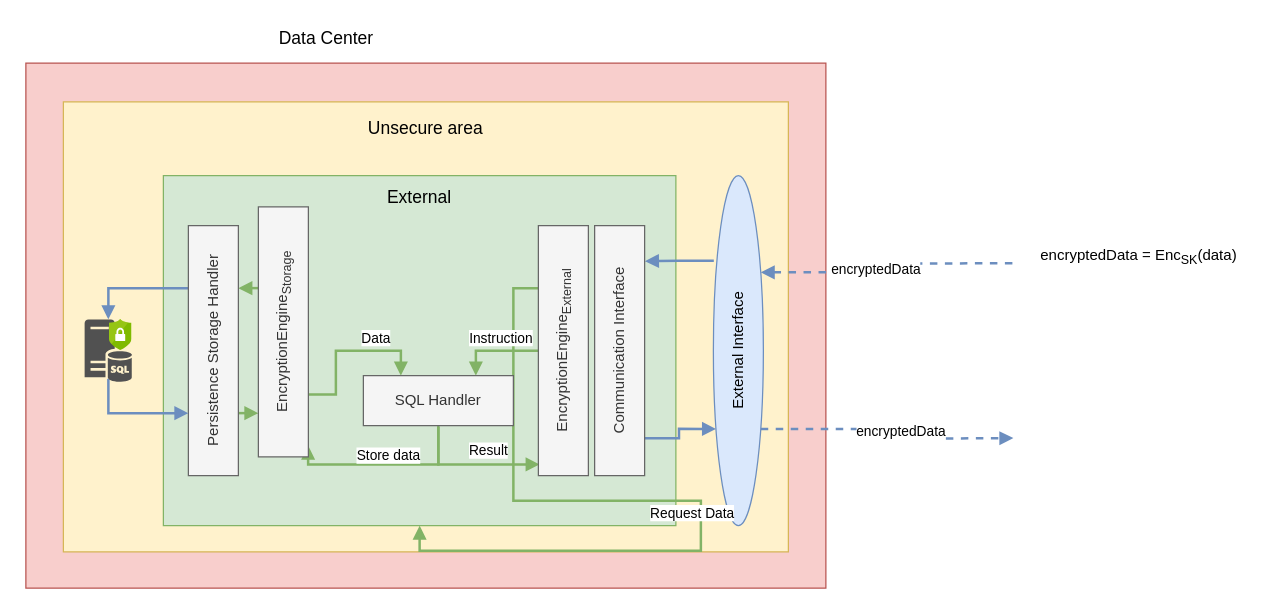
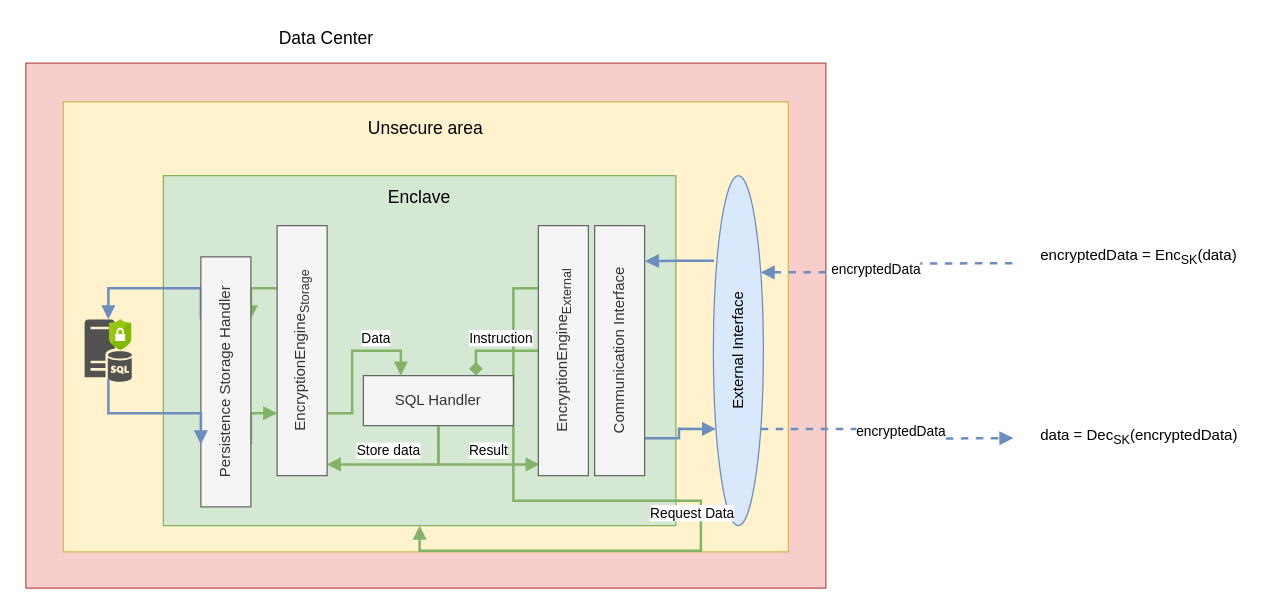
  <mxCell id="0" />
  <mxCell id="1" parent="0" />
  <mxCell id="2" value="" style="rounded=0;whiteSpace=wrap;html=1;fillColor=#f8cecc;strokeColor=#b85450;" vertex="1" parent="1"><mxGeometry x="20" y="50" width="640" height="420" as="geometry" /></mxCell>
  <mxCell id="3" value="&lt;font style=&quot;font-size: 14px&quot;&gt;Unsecure area&lt;br&gt;&lt;br&gt;&lt;br&gt;&lt;br&gt;&lt;br&gt;&lt;br&gt;&lt;br&gt;&lt;br&gt;&lt;br&gt;&lt;br&gt;&lt;br&gt;&lt;br&gt;&lt;br&gt;&lt;br&gt;&lt;br&gt;&lt;br&gt;&lt;br&gt;&lt;br&gt;&lt;br&gt;&lt;br&gt;&lt;/font&gt;" style="rounded=0;whiteSpace=wrap;html=1;fillColor=#fff2cc;strokeColor=#d6b656;" vertex="1" parent="1"><mxGeometry x="50" y="81" width="580" height="360" as="geometry" /></mxCell>
- <mxCell id="4" value="&lt;p&gt;External&lt;/p&gt;&lt;p&gt;&lt;br&gt;&lt;/p&gt;&lt;p&gt;&lt;br&gt;&lt;/p&gt;&lt;p&gt;&lt;br&gt;&lt;/p&gt;&lt;p&gt;&lt;br&gt;&lt;/p&gt;&lt;p&gt;&lt;br&gt;&lt;/p&gt;&lt;p&gt;&lt;br&gt;&lt;/p&gt;&lt;p&gt;&lt;br&gt;&lt;/p&gt;&lt;p&gt;&lt;br&gt;&lt;/p&gt;" style="rounded=0;whiteSpace=wrap;html=1;fontSize=14;fillColor=#d5e8d4;strokeColor=#82b366;" vertex="1" parent="1"><mxGeometry x="130" y="140" width="410" height="280" as="geometry" /></mxCell>
+ <mxCell id="4" value="&lt;p&gt;Enclave&lt;/p&gt;&lt;p&gt;&lt;br&gt;&lt;/p&gt;&lt;p&gt;&lt;br&gt;&lt;/p&gt;&lt;p&gt;&lt;br&gt;&lt;/p&gt;&lt;p&gt;&lt;br&gt;&lt;/p&gt;&lt;p&gt;&lt;br&gt;&lt;/p&gt;&lt;p&gt;&lt;br&gt;&lt;/p&gt;&lt;p&gt;&lt;br&gt;&lt;/p&gt;&lt;p&gt;&lt;br&gt;&lt;/p&gt;" style="rounded=0;whiteSpace=wrap;html=1;fontSize=14;fillColor=#d5e8d4;strokeColor=#82b366;" vertex="1" parent="1"><mxGeometry x="130" y="140" width="410" height="280" as="geometry" /></mxCell>
  <mxCell id="5" value="Data Center" style="text;html=1;align=center;verticalAlign=middle;resizable=0;points=[];autosize=1;fontSize=14;" vertex="1" parent="1"><mxGeometry x="215" y="20" width="90" height="20" as="geometry" /></mxCell>
  <mxCell id="6" value="encryptedData" style="edgeStyle=orthogonalEdgeStyle;rounded=0;orthogonalLoop=1;jettySize=auto;html=1;exitX=1;exitY=0.25;exitDx=0;exitDy=0;startArrow=block;startFill=1;endArrow=none;endFill=0;strokeWidth=2;dashed=1;fillColor=#dae8fc;strokeColor=#6c8ebf;" edge="1" parent="1" source="9"><mxGeometry y="10" relative="1" as="geometry"><mxPoint x="810" y="210" as="targetPoint" /><mxPoint as="offset" /></mxGeometry></mxCell>
  <mxCell id="7" value="encryptedData" style="edgeStyle=orthogonalEdgeStyle;rounded=0;orthogonalLoop=1;jettySize=auto;html=1;exitX=1;exitY=0.75;exitDx=0;exitDy=0;dashed=1;startArrow=none;startFill=0;endArrow=block;endFill=1;strokeWidth=2;fillColor=#dae8fc;strokeColor=#6c8ebf;" edge="1" parent="1" source="9"><mxGeometry x="0.003" y="10" relative="1" as="geometry"><mxPoint x="810" y="350" as="targetPoint" /><mxPoint as="offset" /></mxGeometry></mxCell>
  <mxCell id="8" style="edgeStyle=orthogonalEdgeStyle;rounded=0;orthogonalLoop=1;jettySize=auto;html=1;exitX=0.009;exitY=0.243;exitDx=0;exitDy=0;entryX=1.007;entryY=0.142;entryDx=0;entryDy=0;entryPerimeter=0;startArrow=none;startFill=0;endArrow=block;endFill=1;strokeWidth=2;exitPerimeter=0;fillColor=#dae8fc;strokeColor=#6c8ebf;" edge="1" parent="1" source="9" target="12"><mxGeometry relative="1" as="geometry"><Array as="points"><mxPoint x="543" y="208" /></Array></mxGeometry></mxCell>
  <mxCell id="9" value="External Interface" style="ellipse;whiteSpace=wrap;html=1;horizontal=0;fillColor=#dae8fc;strokeColor=#6c8ebf;" vertex="1" parent="1"><mxGeometry x="570" y="140" width="40" height="280" as="geometry" /></mxCell>
  <mxCell id="10" value="encryptedData = Enc&lt;sub&gt;SK&lt;/sub&gt;(data)" style="text;html=1;" vertex="1" parent="1"><mxGeometry x="830" y="190" width="170" height="30" as="geometry" /></mxCell>
  <mxCell id="11" style="edgeStyle=orthogonalEdgeStyle;rounded=0;orthogonalLoop=1;jettySize=auto;html=1;exitX=0.98;exitY=0.85;exitDx=0;exitDy=0;entryX=0;entryY=0.75;entryDx=0;entryDy=0;startArrow=none;startFill=0;endArrow=block;endFill=1;strokeWidth=2;exitPerimeter=0;fillColor=#dae8fc;strokeColor=#6c8ebf;" edge="1" parent="1" source="12" target="9"><mxGeometry relative="1" as="geometry" /></mxCell>
  <mxCell id="12" value="Communication Interface" style="rounded=0;whiteSpace=wrap;html=1;fillColor=#f5f5f5;strokeColor=#666666;fontColor=#333333;horizontal=0;" vertex="1" parent="1"><mxGeometry x="475" y="180" width="40" height="200" as="geometry" /></mxCell>
  <mxCell id="13" value="Request Data" style="edgeStyle=orthogonalEdgeStyle;rounded=0;orthogonalLoop=1;jettySize=auto;html=1;exitX=0;exitY=0.25;exitDx=0;exitDy=0;startArrow=none;startFill=0;endArrow=block;endFill=1;strokeWidth=2;fillColor=#d5e8d4;strokeColor=#82b366;" edge="1" parent="1" source="16" target="4"><mxGeometry x="0.065" y="-10" relative="1" as="geometry"><mxPoint x="290" y="230" as="targetPoint" /><mxPoint as="offset" /></mxGeometry></mxCell>
- <mxCell id="14" value="Instruction" style="edgeStyle=orthogonalEdgeStyle;rounded=0;orthogonalLoop=1;jettySize=auto;html=1;exitX=0;exitY=0.5;exitDx=0;exitDy=0;entryX=0.75;entryY=0;entryDx=0;entryDy=0;startArrow=none;startFill=0;endArrow=block;endFill=1;strokeWidth=2;fillColor=#d5e8d4;strokeColor=#82b366;" edge="1" parent="1" source="16" target="27"><mxGeometry x="-0.141" y="-10" relative="1" as="geometry"><mxPoint as="offset" /></mxGeometry></mxCell>
+ <mxCell id="14" value="Instruction" style="edgeStyle=orthogonalEdgeStyle;rounded=0;orthogonalLoop=1;jettySize=auto;html=1;exitX=0;exitY=0.5;exitDx=0;exitDy=0;entryX=0.75;entryY=0;entryDx=0;entryDy=0;startArrow=none;startFill=0;endArrow=diamond;endFill=1;strokeWidth=2;fillColor=#d5e8d4;strokeColor=#82b366;" edge="1" parent="1" source="16" target="27"><mxGeometry x="-0.141" y="-10" relative="1" as="geometry"><mxPoint as="offset" /></mxGeometry></mxCell>
  <mxCell id="15" value="Result" style="edgeStyle=orthogonalEdgeStyle;rounded=0;orthogonalLoop=1;jettySize=auto;html=1;entryX=0.5;entryY=1;entryDx=0;entryDy=0;startArrow=block;startFill=1;endArrow=none;endFill=0;strokeWidth=2;fillColor=#d5e8d4;strokeColor=#82b366;" edge="1" parent="1"><mxGeometry x="0.658" y="-40" relative="1" as="geometry"><mxPoint x="431" y="371" as="sourcePoint" /><mxPoint x="349.95" y="341.017" as="targetPoint" /><Array as="points"><mxPoint x="431" y="371" /><mxPoint x="350" y="371" /></Array><mxPoint as="offset" /></mxGeometry></mxCell>
  <mxCell id="16" value="&lt;font style=&quot;font-size: 12px&quot;&gt;EncryptionEngine&lt;sub&gt;External&lt;/sub&gt;&lt;/font&gt;" style="rounded=0;whiteSpace=wrap;html=1;fillColor=#f5f5f5;strokeColor=#666666;fontColor=#333333;horizontal=0;" vertex="1" parent="1"><mxGeometry x="430" y="180" width="40" height="200" as="geometry" /></mxCell>
  <mxCell id="17" style="edgeStyle=orthogonalEdgeStyle;rounded=0;orthogonalLoop=1;jettySize=auto;html=1;exitX=0;exitY=0.25;exitDx=0;exitDy=0;entryX=0.5;entryY=0;entryDx=0;entryDy=0;entryPerimeter=0;startArrow=none;startFill=0;endArrow=block;endFill=1;strokeWidth=2;fillColor=#dae8fc;strokeColor=#6c8ebf;" edge="1" parent="1" source="20" target="22"><mxGeometry relative="1" as="geometry"><Array as="points"><mxPoint x="86" y="230" /></Array></mxGeometry></mxCell>
  <mxCell id="18" style="edgeStyle=orthogonalEdgeStyle;rounded=0;orthogonalLoop=1;jettySize=auto;html=1;exitX=1;exitY=0.25;exitDx=0;exitDy=0;startArrow=block;startFill=1;endArrow=none;endFill=0;strokeWidth=2;fillColor=#d5e8d4;strokeColor=#82b366;" edge="1" parent="1" source="20" target="26"><mxGeometry relative="1" as="geometry"><Array as="points"><mxPoint x="220" y="230" /><mxPoint x="220" y="230" /></Array></mxGeometry></mxCell>
  <mxCell id="19" style="edgeStyle=orthogonalEdgeStyle;rounded=0;orthogonalLoop=1;jettySize=auto;html=1;exitX=1;exitY=0.75;exitDx=0;exitDy=0;startArrow=none;startFill=0;endArrow=block;endFill=1;strokeWidth=2;fillColor=#d5e8d4;strokeColor=#82b366;" edge="1" parent="1" source="20" target="26"><mxGeometry relative="1" as="geometry"><Array as="points"><mxPoint x="220" y="330" /><mxPoint x="220" y="330" /></Array></mxGeometry></mxCell>
- <mxCell id="20" value="Persistence Storage Handler" style="rounded=0;whiteSpace=wrap;html=1;fillColor=#f5f5f5;strokeColor=#666666;fontColor=#333333;horizontal=0;" vertex="1" parent="1"><mxGeometry x="150" y="180" width="40" height="200" as="geometry" /></mxCell>
+ <mxCell id="20" value="Persistence Storage Handler" style="rounded=0;whiteSpace=wrap;html=1;fillColor=#f5f5f5;strokeColor=#666666;fontColor=#333333;horizontal=0;" vertex="1" parent="1"><mxGeometry x="160" y="205" width="40" height="200" as="geometry" /></mxCell>
  <mxCell id="21" style="edgeStyle=orthogonalEdgeStyle;rounded=0;orthogonalLoop=1;jettySize=auto;html=1;exitX=0.5;exitY=0.95;exitDx=0;exitDy=0;exitPerimeter=0;entryX=0;entryY=0.75;entryDx=0;entryDy=0;startArrow=none;startFill=0;endArrow=block;endFill=1;strokeWidth=2;fillColor=#dae8fc;strokeColor=#6c8ebf;" edge="1" parent="1" source="22" target="20"><mxGeometry relative="1" as="geometry"><Array as="points"><mxPoint x="86" y="330" /></Array></mxGeometry></mxCell>
  <mxCell id="22" value="" style="pointerEvents=1;shadow=0;dashed=0;html=1;strokeColor=none;labelPosition=center;verticalLabelPosition=bottom;verticalAlign=top;align=center;fillColor=#515151;shape=mxgraph.mscae.system_center.central_administration_site_sql" vertex="1" parent="1"><mxGeometry x="67" y="255" width="38" height="50" as="geometry" /></mxCell>
  <mxCell id="23" value="" style="aspect=fixed;html=1;points=[];align=center;image;fontSize=12;image=img/lib/mscae/Security_Center.svg;" vertex="1" parent="1"><mxGeometry x="87" y="255" width="18" height="25" as="geometry" /></mxCell>
  <mxCell id="24" value="Data" style="edgeStyle=orthogonalEdgeStyle;rounded=0;orthogonalLoop=1;jettySize=auto;html=1;exitX=1;exitY=0.75;exitDx=0;exitDy=0;entryX=0.25;entryY=0;entryDx=0;entryDy=0;startArrow=none;startFill=0;endArrow=block;endFill=1;strokeWidth=2;fillColor=#d5e8d4;strokeColor=#82b366;" edge="1" parent="1" source="26" target="27"><mxGeometry x="0.38" y="10" relative="1" as="geometry"><mxPoint as="offset" /></mxGeometry></mxCell>
  <mxCell id="25" value="Store data" style="edgeStyle=orthogonalEdgeStyle;rounded=0;orthogonalLoop=1;jettySize=auto;html=1;exitX=0.995;exitY=0.955;exitDx=0;exitDy=0;entryX=0.5;entryY=1;entryDx=0;entryDy=0;startArrow=block;startFill=1;endArrow=none;endFill=0;strokeWidth=2;exitPerimeter=0;fillColor=#d5e8d4;strokeColor=#82b366;" edge="1" parent="1" source="26" target="27"><mxGeometry x="0.672" y="40" relative="1" as="geometry"><Array as="points"><mxPoint x="350" y="371" /></Array><mxPoint as="offset" /></mxGeometry></mxCell>
- <mxCell id="26" value="EncryptionEngine&lt;sub&gt;Storage&lt;/sub&gt;" style="rounded=0;whiteSpace=wrap;html=1;fillColor=#f5f5f5;strokeColor=#666666;fontColor=#333333;horizontal=0;" vertex="1" parent="1"><mxGeometry x="206" y="165" width="40" height="200" as="geometry" /></mxCell>
+ <mxCell id="26" value="EncryptionEngine&lt;sub&gt;Storage&lt;/sub&gt;" style="rounded=0;whiteSpace=wrap;html=1;fillColor=#f5f5f5;strokeColor=#666666;fontColor=#333333;horizontal=0;" vertex="1" parent="1"><mxGeometry x="221" y="180" width="40" height="200" as="geometry" /></mxCell>
  <mxCell id="27" value="SQL Handler" style="rounded=0;whiteSpace=wrap;html=1;fillColor=#f5f5f5;strokeColor=#666666;fontColor=#333333;" vertex="1" parent="1"><mxGeometry x="290" y="300" width="120" height="40" as="geometry" /></mxCell>
+ <mxCell id="28" value="data = Dec&lt;sub&gt;SK&lt;/sub&gt;(encryptedData)" style="text;html=1;" vertex="1" parent="1"><mxGeometry x="830" y="334" width="170" height="30" as="geometry" /></mxCell>
